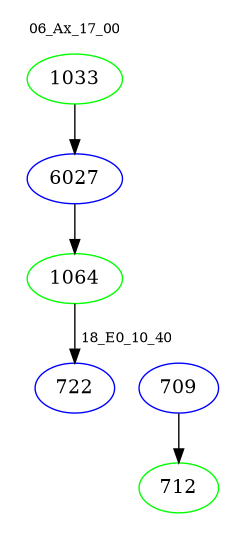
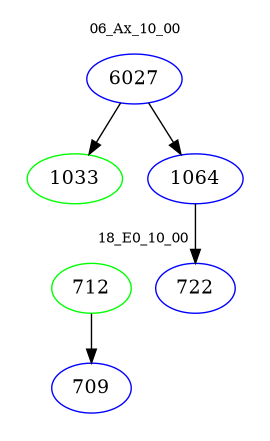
  digraph {
    node [color=blue]
    edge [color=black]
    n1 [label=6027]
    n2 [color=green label=1033]
-   n3 [color=green label=1064]
+   n3 [label=1064]
    n4 [label=709]
    n5 [label=722]
    n6 [color=green label=712]
    subgraph cluster_1 {
      color=white
      fontsize=10
-     label="06_Ax_17_00"
+     label="06_Ax_10_00"
      n1
      n2
      n3
    }
    subgraph cluster_2 {
      color=white
      fontsize=10
-     label="18_E0_10_40"
+     label="18_E0_10_00"
      n4
      n5
      n6
    }
-   n2 -> n1
+   n1 -> n2
    n1 -> n3
    n3 -> n5
-   n4 -> n6
+   n6 -> n4
  }
